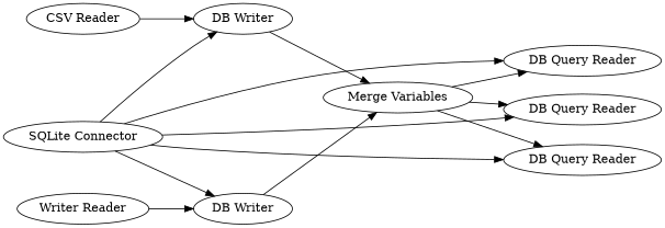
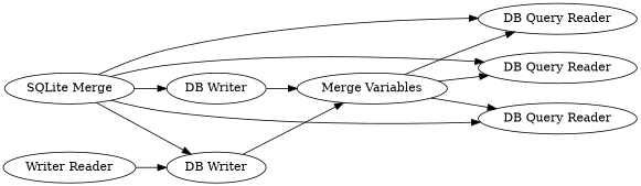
  digraph {
    rankdir=LR
    n1 [label="Writer Reader"]
    n2 [label="DB Writer"]
    n3 [label="Merge Variables"]
-   n4 [label="CSV Reader"]
    n5 [label="DB Writer"]
-   n6 [label="SQLite Connector"]
+   n6 [label="SQLite Merge"]
    n7 [label="DB Query Reader"]
    n8 [label="DB Query Reader"]
    n9 [label="DB Query Reader"]
    n1 -> n2
    n2 -> n3
    n3 -> n7
    n3 -> n8
    n3 -> n9
-   n4 -> n5
    n5 -> n3
    n6 -> n2
    n6 -> n5
    n6 -> n7
    n6 -> n8
    n6 -> n9
  }
